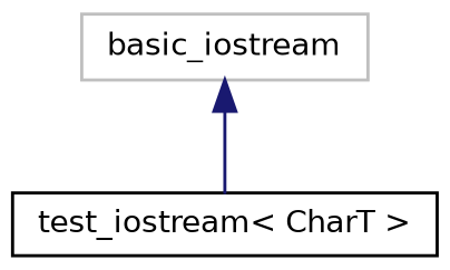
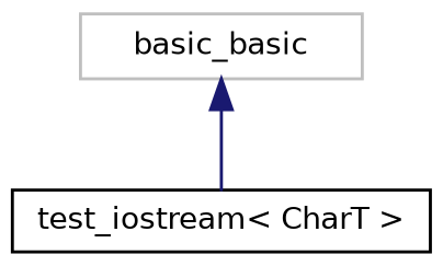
  digraph {
    rankdir=TB
    node [fillcolor=white fontname=Helvetica fontsize=10 shape=record style=filled]
-   n1 [color=grey75 height=0.2 label=basic_iostream width=0.4]
+   n1 [color=grey75 height=0.2 label=basic_basic width=0.4]
    n2 [color=black height=0.2 label="test_iostream\< CharT \>" width=0.4]
    n1 -> n2 [color=midnightblue dir=back fontname=Helvetica fontsize=10 labelfontname=Helvetica labelfontsize=10 style=solid]
  }
